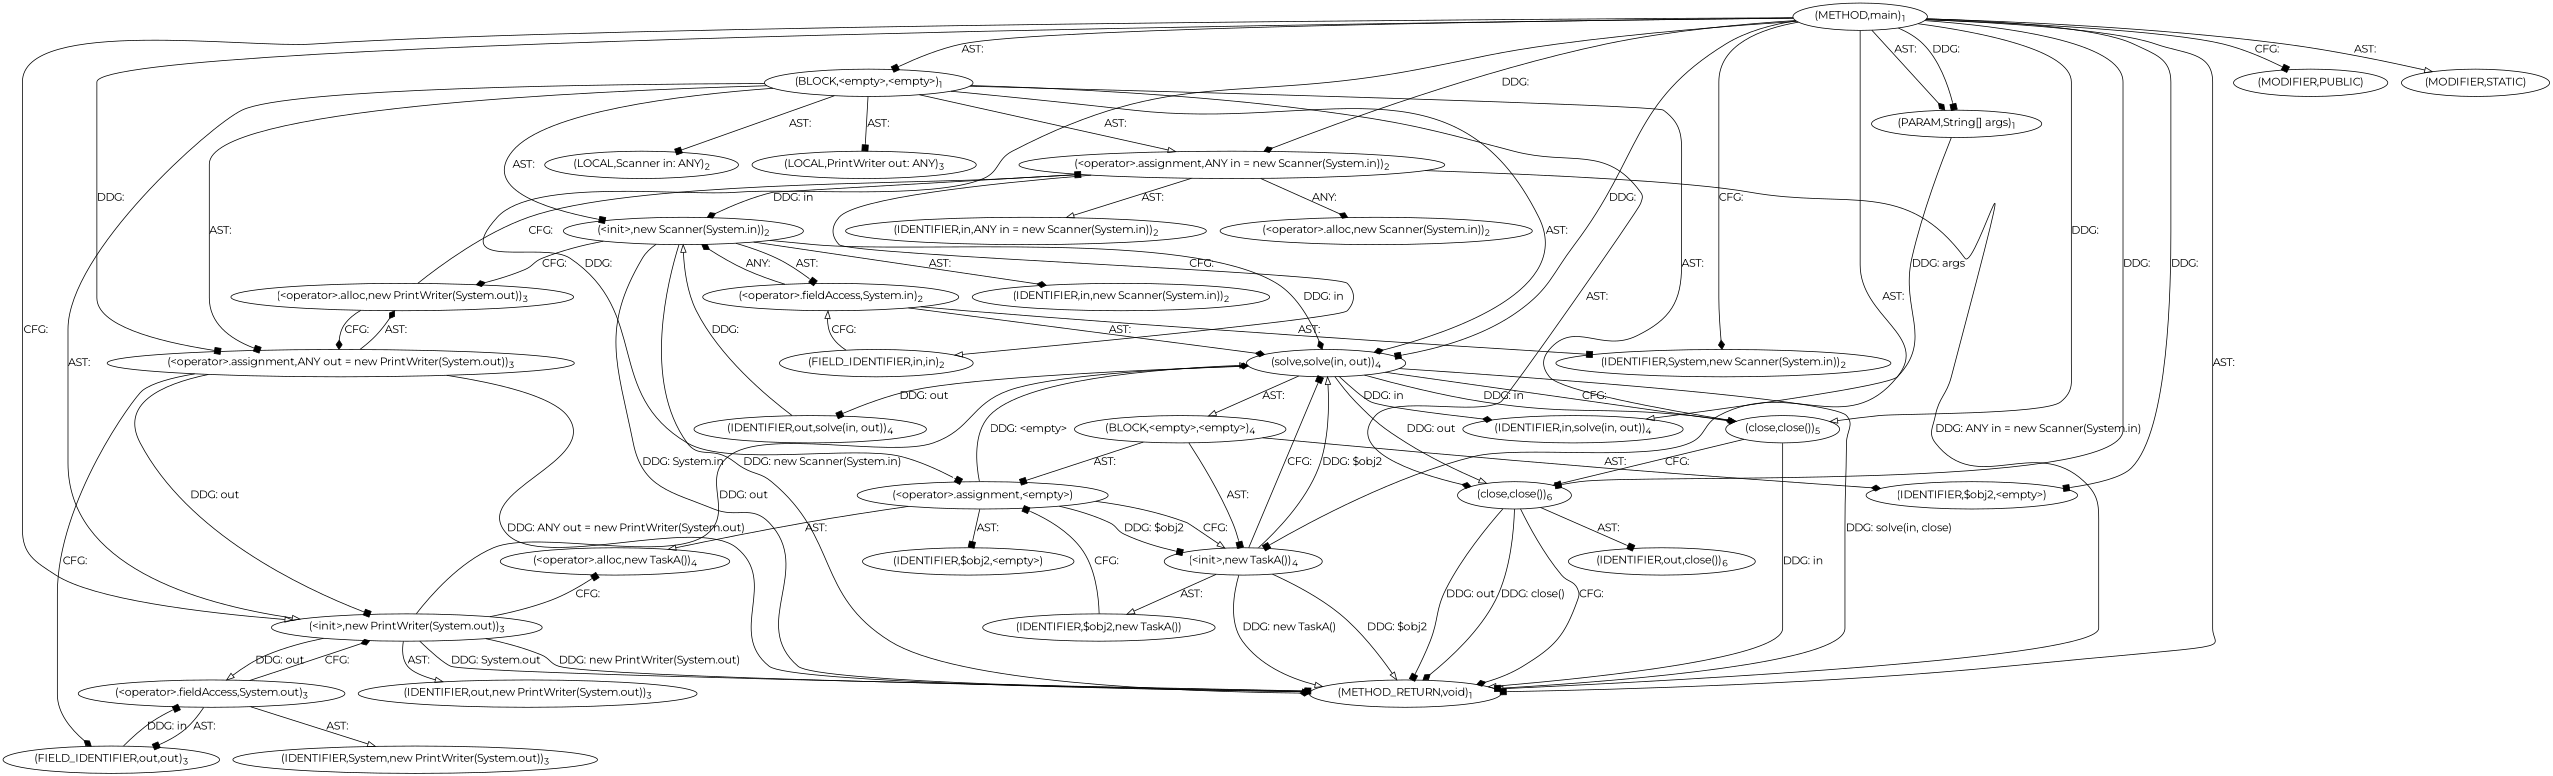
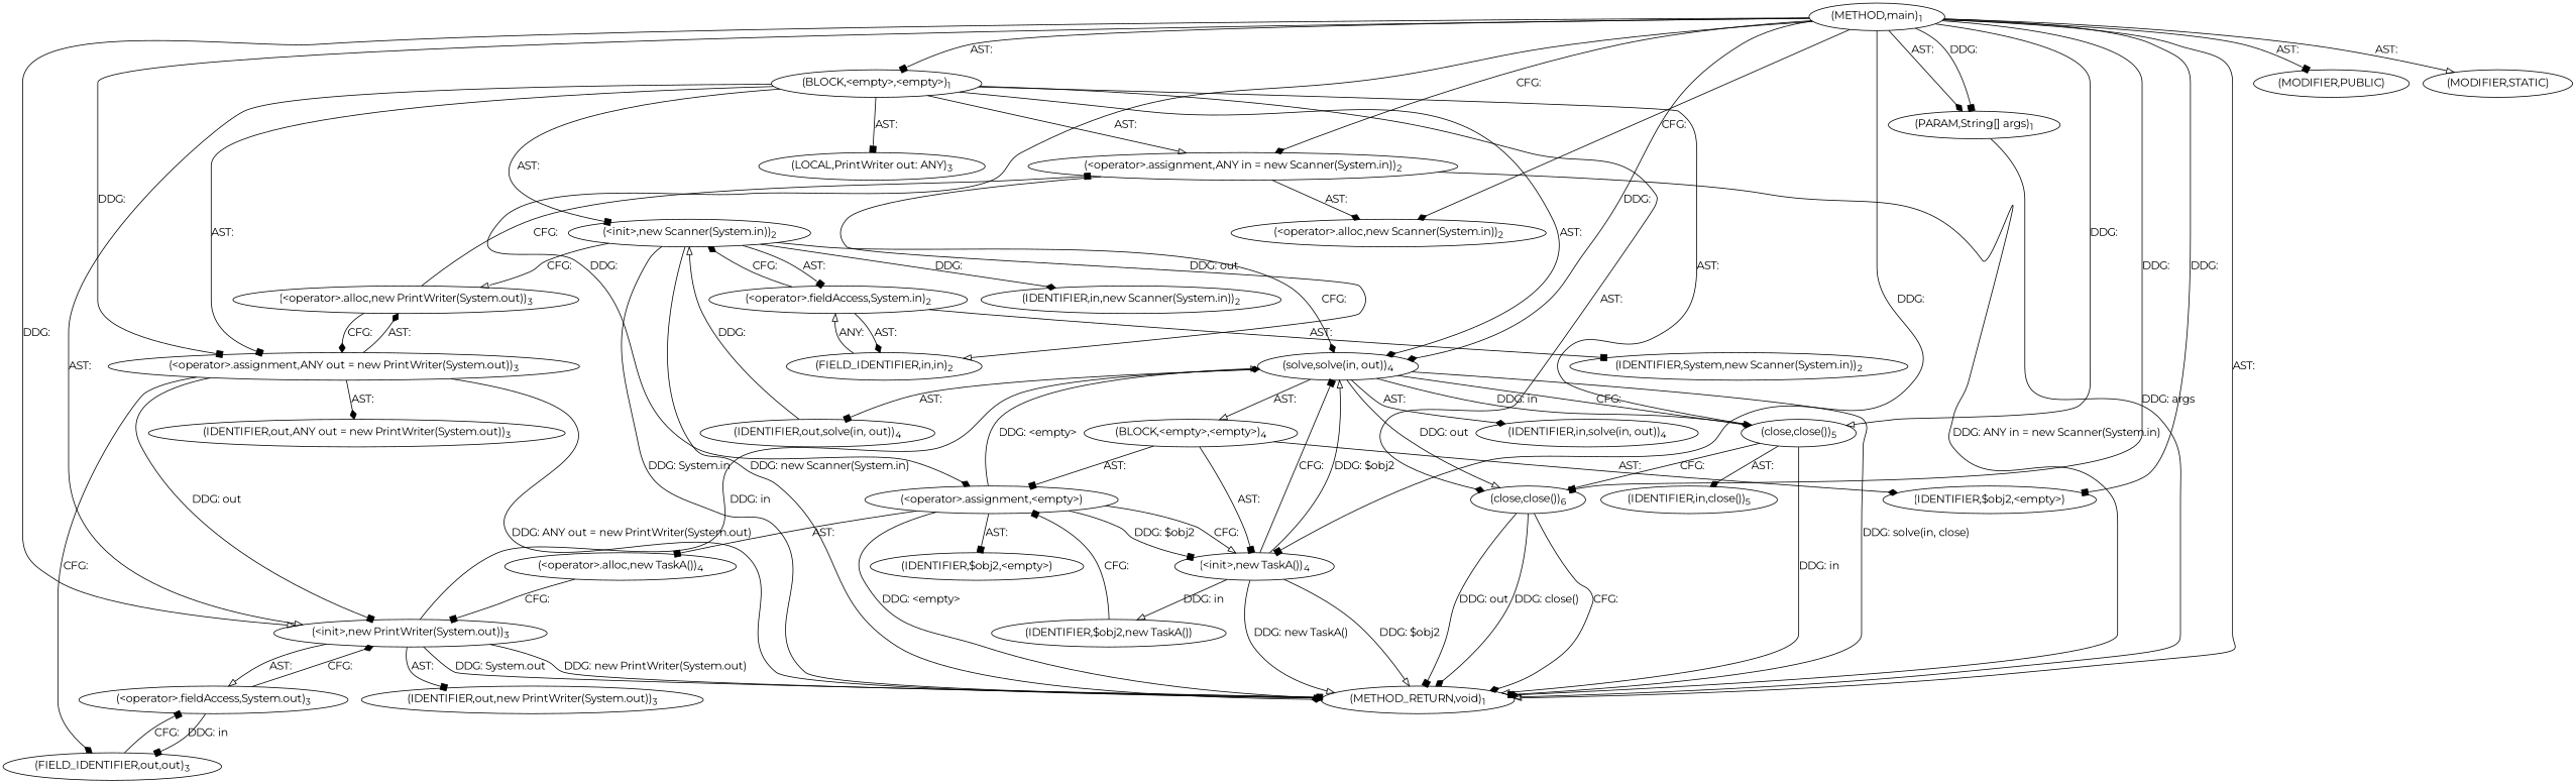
  digraph {
    fontname=Montserrat
    node [fontname=Montserrat]
    edge [arrowhead=box fontname=Montserrat]
    n1 [label=<(METHOD,main)<SUB>1</SUB>>]
    n2 [label=<(PARAM,String[] args)<SUB>1</SUB>>]
    n3 [label=<(BLOCK,&lt;empty&gt;,&lt;empty&gt;)<SUB>1</SUB>>]
    n4 [label=<(&lt;operator&gt;.assignment,ANY in = new Scanner(System.in))<SUB>2</SUB>>]
    n5 [label=<(&lt;operator&gt;.alloc,new Scanner(System.in))<SUB>2</SUB>>]
    n6 [label=<(&lt;operator&gt;.assignment,ANY out = new PrintWriter(System.out))<SUB>3</SUB>>]
    n7 [label=<(&lt;init&gt;,new PrintWriter(System.out))<SUB>3</SUB>>]
    n8 [label=<(solve,solve(in, out))<SUB>4</SUB>>]
    n9 [label=<(&lt;operator&gt;.assignment,&lt;empty&gt;)>]
    n10 [label=<(&lt;init&gt;,new TaskA())<SUB>4</SUB>>]
    n11 [label=<(IDENTIFIER,$obj2,&lt;empty&gt;)>]
    n12 [label=<(close,close())<SUB>5</SUB>>]
    n13 [label=<(close,close())<SUB>6</SUB>>]
    n14 [label=<(MODIFIER,PUBLIC)>]
    n15 [label=<(MODIFIER,STATIC)>]
    n16 [label=<(METHOD_RETURN,void)<SUB>1</SUB>>]
    n17 [label=<(&lt;init&gt;,new Scanner(System.in))<SUB>2</SUB>>]
-   n18 [label=<(LOCAL,Scanner in: ANY)<SUB>2</SUB>>]
    n19 [label=<(LOCAL,PrintWriter out: ANY)<SUB>3</SUB>>]
-   n20 [label=<(IDENTIFIER,in,ANY in = new Scanner(System.in))<SUB>2</SUB>>]
    n21 [label=<(FIELD_IDENTIFIER,in,in)<SUB>2</SUB>>]
    n22 [label=<(IDENTIFIER,in,new Scanner(System.in))<SUB>2</SUB>>]
    n23 [label=<(&lt;operator&gt;.fieldAccess,System.in)<SUB>2</SUB>>]
    n24 [label=<(&lt;operator&gt;.alloc,new PrintWriter(System.out))<SUB>3</SUB>>]
+   n25 [label=<(IDENTIFIER,out,ANY out = new PrintWriter(System.out))<SUB>3</SUB>>]
    n26 [label=<(FIELD_IDENTIFIER,out,out)<SUB>3</SUB>>]
    n27 [label=<(IDENTIFIER,out,new PrintWriter(System.out))<SUB>3</SUB>>]
    n28 [label=<(&lt;operator&gt;.fieldAccess,System.out)<SUB>3</SUB>>]
    n29 [label=<(&lt;operator&gt;.alloc,new TaskA())<SUB>4</SUB>>]
    n30 [label=<(BLOCK,&lt;empty&gt;,&lt;empty&gt;)<SUB>4</SUB>>]
    n31 [label=<(IDENTIFIER,in,solve(in, out))<SUB>4</SUB>>]
    n32 [label=<(IDENTIFIER,out,solve(in, out))<SUB>4</SUB>>]
    n33 [label=<(IDENTIFIER,$obj2,&lt;empty&gt;)>]
    n34 [label=<(IDENTIFIER,$obj2,new TaskA())>]
-   n36 [label=<(IDENTIFIER,out,close())<SUB>6</SUB>>]
+   n35 [label=<(IDENTIFIER,in,close())<SUB>5</SUB>>]
    n37 [label=<(IDENTIFIER,System,new Scanner(System.in))<SUB>2</SUB>>]
-   n38 [label=<(IDENTIFIER,System,new PrintWriter(System.out))<SUB>3</SUB>>]
    n1 -> n2 [arrowhead=diamond label="AST: "]
    n1 -> n2 [label="DDG: "]
    n1 -> n3 [label="AST: "]
-   n1 -> n4 [arrowhead=diamond label="DDG: "]
-   n1 -> n37 [arrowhead=diamond label="CFG: "]
+   n1 -> n4 [arrowhead=diamond label="CFG: "]
+   n1 -> n5 [arrowhead=diamond label="CFG: "]
    n1 -> n6 [label="DDG: "]
-   n1 -> n7 [arrowhead=onormal label="CFG: "]
-   n1 -> n8 [label="DDG: "]
-   n1 -> n9 [label="DDG: "]
-   n1 -> n10 [label="AST: "]
+   n1 -> n7 [arrowhead=onormal label="DDG: "]
+   n1 -> n8 [arrowhead=diamond label="DDG: "]
+   n1 -> n9 [arrowhead=diamond label="DDG: "]
+   n1 -> n10 [label="DDG: "]
    n1 -> n11 [label="DDG: "]
    n1 -> n12 [arrowhead=onormal label="DDG: "]
    n1 -> n13 [label="DDG: "]
-   n1 -> n14 [label="CFG: "]
+   n1 -> n14 [label="AST: "]
    n1 -> n15 [arrowhead=onormal label="AST: "]
-   n1 -> n16 [label="AST: "]
-   n2 -> n31 [arrowhead=onormal label="DDG: args"]
+   n1 -> n16 [arrowhead=onormal label="AST: "]
+   n2 -> n16 [arrowhead=onormal label="DDG: args"]
    n3 -> n4 [arrowhead=onormal label="AST: "]
    n3 -> n6 [label="AST: "]
    n3 -> n7 [arrowhead=onormal label="AST: "]
    n3 -> n8 [arrowhead=diamond label="AST: "]
    n3 -> n12 [arrowhead=onormal label="AST: "]
    n3 -> n13 [arrowhead=diamond label="AST: "]
    n3 -> n17 [label="AST: "]
-   n3 -> n18 [label="AST: "]
    n3 -> n19 [label="AST: "]
-   n4 -> n5 [arrowhead=diamond label="ANY: "]
-   n4 -> n16 [arrowhead=onormal label="DDG: ANY in = new Scanner(System.in)"]
-   n4 -> n17 [arrowhead=diamond label="DDG: in"]
-   n4 -> n20 [arrowhead=onormal label="AST: "]
-   n4 -> n21 [arrowhead=onormal label="CFG: "]
+   n4 -> n5 [arrowhead=diamond label="AST: "]
+   n4 -> n16 [arrowhead=diamond label="DDG: ANY in = new Scanner(System.in)"]
+   n4 -> n21 [arrowhead=onormal label="DDG: out"]
    n6 -> n7 [label="DDG: out"]
    n6 -> n16 [arrowhead=diamond label="DDG: ANY out = new PrintWriter(System.out)"]
    n6 -> n24 [arrowhead=diamond label="AST: "]
+   n6 -> n25 [arrowhead=diamond label="AST: "]
    n6 -> n26 [arrowhead=diamond label="CFG: "]
-   n7 -> n8 [arrowhead=diamond label="DDG: out"]
+   n7 -> n8 [arrowhead=diamond label="DDG: in"]
    n7 -> n16 [label="DDG: System.out"]
    n7 -> n16 [arrowhead=diamond label="DDG: new PrintWriter(System.out)"]
-   n7 -> n27 [arrowhead=onormal label="AST: "]
-   n7 -> n28 [arrowhead=onormal label="DDG: out"]
-   n7 -> n29 [label="CFG: "]
+   n7 -> n27 [label="AST: "]
+   n7 -> n28 [arrowhead=onormal label="AST: "]
+   n29 -> n7 [label="CFG: "]
    n8 -> n12 [arrowhead=diamond label="CFG: "]
    n8 -> n12 [arrowhead=onormal label="DDG: in"]
    n8 -> n13 [arrowhead=onormal label="DDG: out"]
    n8 -> n16 [label="DDG: solve(in, close)"]
    n8 -> n30 [arrowhead=onormal label="AST: "]
-   n8 -> n31 [arrowhead=diamond label="DDG: in"]
-   n8 -> n32 [label="DDG: out"]
+   n8 -> n31 [arrowhead=diamond label="AST: "]
+   n8 -> n32 [label="AST: "]
    n9 -> n8 [arrowhead=onormal label="DDG: &lt;empty&gt;"]
    n9 -> n10 [arrowhead=onormal label="CFG: "]
    n9 -> n10 [label="DDG: $obj2"]
-   n9 -> n29 [arrowhead=onormal label="AST: "]
+   n9 -> n16 [arrowhead=onormal label="DDG: &lt;empty&gt;"]
+   n9 -> n29 [label="AST: "]
    n9 -> n33 [label="AST: "]
    n10 -> n8 [label="CFG: "]
    n10 -> n8 [arrowhead=onormal label="DDG: $obj2"]
    n10 -> n16 [arrowhead=onormal label="DDG: $obj2"]
    n10 -> n16 [arrowhead=onormal label="DDG: new TaskA()"]
-   n10 -> n34 [arrowhead=onormal label="AST: "]
+   n10 -> n34 [arrowhead=onormal label="DDG: in"]
    n12 -> n13 [arrowhead=onormal label="CFG: "]
    n12 -> n16 [arrowhead=onormal label="DDG: in"]
+   n12 -> n35 [arrowhead=diamond label="AST: "]
    n13 -> n16 [arrowhead=diamond label="CFG: "]
    n13 -> n16 [label="DDG: out"]
    n13 -> n16 [arrowhead=diamond label="DDG: close()"]
-   n13 -> n36 [label="AST: "]
-   n17 -> n8 [arrowhead=diamond label="DDG: in"]
+   n17 -> n8 [arrowhead=diamond label="CFG: "]
    n17 -> n16 [arrowhead=onormal label="DDG: System.in"]
    n17 -> n16 [arrowhead=diamond label="DDG: new Scanner(System.in)"]
-   n17 -> n22 [arrowhead=diamond label="AST: "]
+   n17 -> n22 [arrowhead=diamond label="DDG: "]
    n17 -> n23 [label="AST: "]
-   n17 -> n24 [arrowhead=diamond label="CFG: "]
-   n21 -> n23 [arrowhead=onormal label="CFG: "]
-   n23 -> n17 [arrowhead=diamond label="ANY: "]
-   n23 -> n8 [arrowhead=diamond label="AST: "]
+   n17 -> n24 [arrowhead=onormal label="CFG: "]
+   n21 -> n23 [arrowhead=onormal label="ANY: "]
+   n23 -> n17 [arrowhead=diamond label="CFG: "]
+   n23 -> n21 [arrowhead=diamond label="AST: "]
    n23 -> n37 [label="AST: "]
    n24 -> n4 [label="CFG: "]
    n24 -> n6 [arrowhead=diamond label="CFG: "]
-   n26 -> n28 [label="DDG: in"]
+   n26 -> n28 [label="CFG: "]
    n28 -> n7 [arrowhead=diamond label="CFG: "]
-   n28 -> n26 [label="AST: "]
-   n28 -> n38 [arrowhead=onormal label="AST: "]
+   n28 -> n26 [label="DDG: in"]
    n30 -> n9 [label="AST: "]
    n30 -> n10 [label="AST: "]
    n30 -> n11 [arrowhead=diamond label="AST: "]
    n32 -> n17 [arrowhead=onormal label="DDG: "]
    n34 -> n9 [label="CFG: "]
  }
